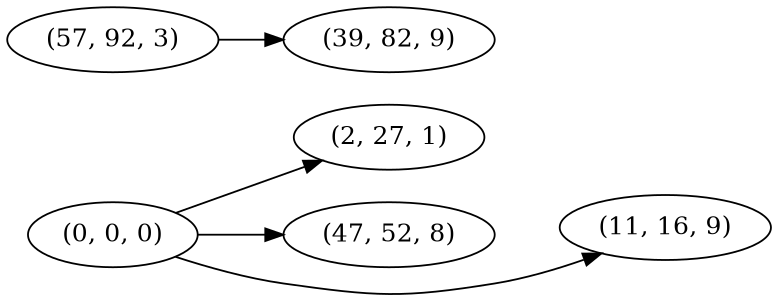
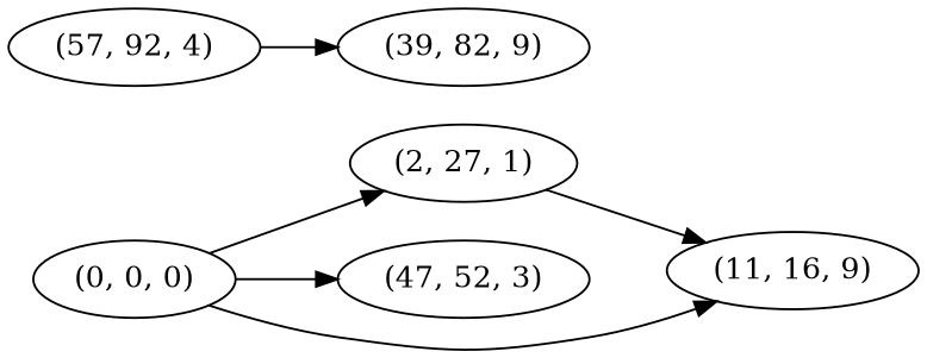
  digraph {
    rankdir=LR
    "(0, 0, 0)"
    "(2, 27, 1)"
-   "(47, 52, 3)" [label="(47, 52, 8)"]
+   "(47, 52, 3)"
    "(11, 16, 9)"
    n5 [label="(39, 82, 9)"]
-   "(57, 92, 3)"
+   "(57, 92, 3)" [label="(57, 92, 4)"]
    "(0, 0, 0)" -> "(2, 27, 1)"
    "(0, 0, 0)" -> "(47, 52, 3)"
    "(0, 0, 0)" -> "(11, 16, 9)"
+   "(2, 27, 1)" -> "(11, 16, 9)"
    "(57, 92, 3)" -> n5
  }
